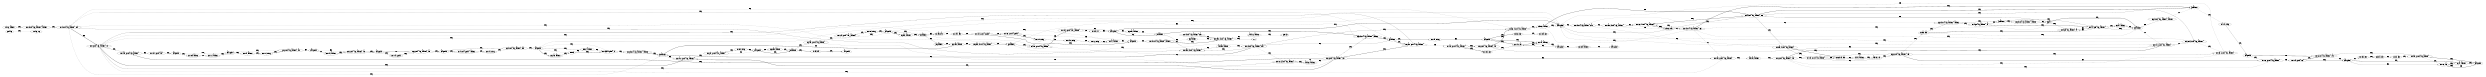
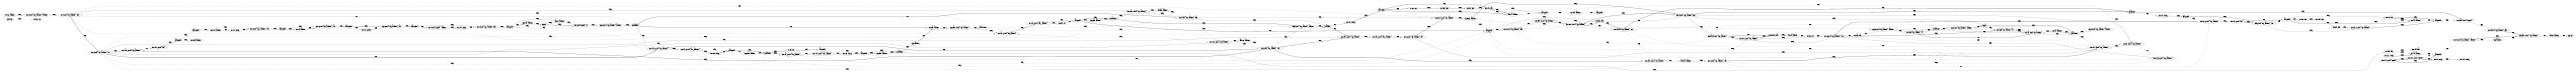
  digraph {
    rankdir=LR
    edge [arrowhead=odot style=dashed]
    n1 [label="push rbp"]
    n2 [label="mov rbp , rsp"]
    n3 [label="sub rsp , address"]
    n4 [label="mov dword [ rbp - address ] , address"]
    n5 [label="mov dword [ rbp - address ] , edi"]
    n6 [label="mov qword [ rbp - address ] , rsi"]
    n7 [label="jne address"]
-   n8 [label="jge address"]
+   n8 [label="and address"]
    n9 [label="jg address"]
    n10 [label="mov eax , dword [ rbp - address ]"]
    n11 [label="mov ecx , dword [ rbp - address ]"]
    n12 [label="mov rax , qword [ rbp - address ]"]
    n13 [label="mov rax , qword [ rbp - address ]"]
    n14 [label="mov rax , qword [ rbp - address ]"]
    n15 [label="mov rax , qword [ rbp - address ]"]
    n16 [label="mov rax , qword [ rbp - address ]"]
    n17 [label="mov rax , qword [ rbp - address ]"]
    n18 [label="mov rcx , qword [ rbp - address ]"]
    n19 [label="mov eax , address"]
    n20 [label="cmp dword [ rbp - address ] , address"]
    n21 [label="mov rdi , string"]
    n22 [label="add eax , address"]
-   n23 [label="sub ecx , address"]
+   n23 [label="byte ecx , address"]
    n24 [label="mov rdi , qword [ rax ]"]
    n25 [label="mov rdi , qword [ rax + address ]"]
    n26 [label="mov rdi , qword [ rax + address ]"]
    n27 [label="mov rdi , qword [ rax + address ]"]
    n28 [label="mov rax , qword [ rax + address ]"]
    n29 [label="add rax , address"]
    n30 [label="add rcx , address"]
    n31 [label="call symbol"]
    n32 [label="mov edi , address"]
    n33 [label="call symbol"]
-   n34 [label="mov rsi , address"]
    n35 [label="mov rdi , address"]
    n36 [label="mov qword [ rbp - address ] , rax"]
    n37 [label="mov rsi , string"]
    n38 [label="call symbol"]
    n39 [label="mov rdi , address"]
    n40 [label="mov qword [ rbp - address ] , rax"]
    n41 [label="call symbol"]
    n42 [label="mov rdi , symbol"]
    n43 [label="mov qword [ rbp - address ] , rax"]
    n44 [label="call symbol"]
    n45 [label="mov dword [ symbol ] , address"]
    n46 [label="mov dword [ rbp - address ] , eax"]
    n47 [label="mov rdi , string"]
    n48 [label="call symbol"]
    n49 [label="cmp rax , address"]
    n50 [label="setne cl"]
-   n51 [label="retn cl , address"]
+   n51 [label="and cl , address"]
    n52 [label="mov byte [ symbol ] , cl"]
    n53 [label="call symbol"]
    n54 [label="cmp dword [ rbp - address ] , address"]
    n55 [label="mov dword [ rbp - address ] , eax"]
    n56 [label="cmp eax , dword [ rbp - address ]"]
    n57 [label="mov esi , string"]
    n58 [label="call symbol"]
    n59 [label="mov esi , rdi"]
    n60 [label="call symbol"]
    n61 [label="cmp eax , address"]
    n62 [label="jne address"]
    n63 [label="xor edi , edi"]
    n64 [label="call symbol"]
    n65 [label="mov esi , string"]
    n66 [label="call symbol"]
    n67 [label="call symbol"]
    n68 [label="mov qword [ rbp - address ] , rax"]
    n69 [label="xor ecx , ecx"]
    n70 [label="mov rdx , rax"]
    n71 [label="mov al , address"]
    n72 [label="cmp eax , address"]
    n73 [label="jne address"]
    n74 [label="mov dword [ rbp - address ] , eax"]
    n75 [label="cmp eax , address"]
    n76 [label="jne address"]
    n77 [label="jmp address"]
    n78 [label="xor eax , eax"]
    n79 [label="mov r9d , eax"]
    n80 [label="mov al , address"]
    n81 [label="mov rdi , qword [ symbol ]"]
    n82 [label="call symbol"]
    n83 [label="mov rdi , qword [ rbp - address ]"]
    n84 [label="mov esi , dword [ rbp - address ]"]
    n85 [label="mov dword [ rbp - address ] , ecx"]
    n86 [label="mov dword [ rbp - address ] , ecx"]
    n87 [label="setg al"]
    n88 [label="mov ecx , dword [ rbp - address ]"]
    n89 [label="jle address"]
    n90 [label="mov eax , dword [ rbp - address ]"]
    n91 [label="jne address"]
    n92 [label="mov byte [ rbp - address ] , al"]
    n93 [label="mov rdx , qword [ rbp - address ]"]
    n94 [label="sub ecx , eax"]
+   n95 [label="mov eax , dword [ symbol ]"]
    n96 [label="mov rdi , string"]
    n97 [label="mov qword [ rbp - address ] , rax"]
    n98 [label="mov rdx , qword [ rbp - address ]"]
    n99 [label="mov rcx , qword [ rbp - address ]"]
    n100 [label="movsxd rdi , eax"]
    n101 [label="add rdx , rdi"]
    n102 [label="mov rdi , qword [ rcx ]"]
    n103 [label="mov edi , ecx"]
    n104 [label="call symbol"]
    n105 [label="mov esi , ecx"]
    n106 [label="mov edi , address"]
    n107 [label="call symbol"]
    n108 [label="mov qword [ rbp - address ] , rcx"]
    n109 [label="mov rcx , qword [ symbol ]"]
    n110 [label="mov rsi , string"]
    n111 [label="mov dword [ rbp - address ] , address"]
    n112 [label="mov rdx , string"]
    n113 [label="mov r8 , string"]
    n114 [label="jmp address"]
    n115 [label="mov eax , dword [ rbp - address ]"]
-   n116 [label="add rsp , address"]
-   n117 [label=retn]
-   n118 [label="byte rbp"]
+   n116 [label="add esi , address"]
+   n118 [label="pop rbp"]
    n119 [label="mov al , byte [ rbp - address ]"]
    n120 [label="test al , address"]
    n121 [label="cmp dword [ rbp - address ] , address"]
    n122 [label="cmp dword [ rbp - address ] , address"]
    n123 [label="mov eax , dword [ rbp - address ]"]
    n124 [label="cmp dword [ rbp - address ] , address"]
    n125 [label="mov byte [ rbp - address ] , al"]
    n126 [label="jle address"]
    n127 [label="shl rdi , address"]
    n128 [label="mov qword [ rbp - address ] , rdx"]
    n129 [label="xor eax , eax"]
    n130 [label="mov dword [ rbp - address ] , eax"]
    n131 [label="call symbol"]
    n132 [label="mov qword [ rbp - address ] , rax"]
    n133 [label="call symbol"]
    n134 [label="mov rdx , qword [ rbp - address ]"]
    n135 [label="xor edx , edx"]
    n136 [label="mov rcx , rax"]
    n137 [label="mov al , address"]
    n138 [label="call symbol"]
    n139 [label="mov edi , edx"]
    n140 [label="mov esi , edx"]
    n1 -> n2 [label=CFG]
    n3 -> n4 [label=CFG style=solid]
    n4 -> n5 [label=CFG style=solid]
    n5 -> n6 [label=CFG style=bold]
    n5 -> n7 [label=DFG]
    n5 -> n8 [arrowhead=tee label=DFG]
    n5 -> n9 [label=DFG]
    n5 -> n10 [arrowhead=tee label=DFG style=solid]
    n5 -> n11 [arrowhead=tee label=DFG]
    n6 -> n12 [label=DFG style=solid]
    n6 -> n13 [label=DFG style=bold]
    n6 -> n14 [arrowhead=tee label=DFG]
    n6 -> n15 [arrowhead=tee label=DFG]
    n6 -> n16 [label=DFG style=solid]
    n6 -> n17 [label=DFG]
    n6 -> n18 [label=DFG style=solid]
    n7 -> n13 [label=CFG style=solid]
    n7 -> n19 [label=CFG style=bold]
    n8 -> n14 [arrowhead=tee label=CFG style=solid]
    n8 -> n20 [label=CFG]
    n9 -> n16 [arrowhead=tee label=CFG style=bold]
    n9 -> n21 [arrowhead=tee label=CFG style=solid]
    n10 -> n22 [label=DFG style=solid]
    n11 -> n23 [arrowhead=tee label=DFG style=solid]
    n12 -> n24 [label=DFG style=solid]
    n13 -> n25 [arrowhead=tee label=DFG]
    n14 -> n26 [arrowhead=tee label=DFG style=bold]
    n15 -> n27 [label=DFG]
    n16 -> n28 [arrowhead=tee label=DFG]
    n17 -> n29 [arrowhead=tee label=DFG]
    n18 -> n30 [arrowhead=tee label=DFG style=solid]
    n19 -> n56 [arrowhead=tee label=CFG style=bold]
    n20 -> n9 [label=CFG style=bold]
    n21 -> n67 [label=CFG style=bold]
    n22 -> n74 [arrowhead=tee label=DFG]
    n23 -> n53 [label=DFG]
    n23 -> n85 [label=DFG]
    n23 -> n86 [label=DFG style=bold]
    n24 -> n31 [arrowhead=tee label=DFG style=solid]
    n25 -> n57 [label=CFG style=solid]
    n25 -> n58 [arrowhead=tee label=DFG]
    n26 -> n59 [arrowhead=tee label=CFG]
    n26 -> n60 [label=DFG style=solid]
    n27 -> n65 [arrowhead=tee label=CFG style=solid]
    n27 -> n66 [arrowhead=tee label=DFG]
    n28 -> n68 [arrowhead=tee label=DFG style=bold]
    n29 -> n97 [arrowhead=tee label=DFG]
    n30 -> n108 [label=DFG]
    n31 -> n32 [label=CFG]
    n31 -> n33 [label=DFG]
-   n32 -> n34 [label=CFG style=solid]
    n33 -> n35 [label=CFG]
    n33 -> n36 [arrowhead=tee label=DFG]
-   n34 -> n33 [label=CFG style=solid]
    n35 -> n37 [arrowhead=tee label=CFG style=solid]
    n36 -> n38 [label=CFG style=solid]
    n37 -> n36 [label=CFG style=bold]
    n38 -> n39 [arrowhead=tee label=CFG style=solid]
    n38 -> n40 [label=DFG]
    n39 -> n40 [label=CFG style=bold]
    n40 -> n41 [arrowhead=tee label=CFG style=bold]
    n41 -> n42 [label=CFG]
    n41 -> n43 [label=DFG style=bold]
    n42 -> n43 [arrowhead=tee label=CFG style=solid]
    n43 -> n44 [arrowhead=tee label=CFG style=bold]
    n44 -> n45 [arrowhead=tee label=CFG style=solid]
    n44 -> n46 [label=DFG style=solid]
    n45 -> n47 [arrowhead=tee label=CFG]
    n46 -> n48 [label=CFG style=solid]
    n47 -> n46 [label=CFG]
    n48 -> n49 [label=CFG style=bold]
    n48 -> n50 [label=DFG]
    n48 -> n51 [label=DFG style=solid]
    n48 -> n52 [arrowhead=tee label=DFG]
    n48 -> n53 [label=DFG]
    n49 -> n50 [arrowhead=tee label=CFG style=solid]
    n50 -> n51 [label=DFG]
    n50 -> n52 [label=DFG style=bold]
    n51 -> n52 [arrowhead=tee label=DFG]
    n52 -> n54 [arrowhead=tee label=CFG]
    n53 -> n55 [label=DFG]
    n54 -> n7 [label=CFG style=bold]
    n55 -> n90 [label=DFG]
    n55 -> n123 [label=DFG style=solid]
    n55 -> n124 [arrowhead=tee label=DFG]
    n56 -> n8 [arrowhead=tee label=CFG style=bold]
    n57 -> n58 [label=CFG style=bold]
    n58 -> n61 [arrowhead=tee label=CFG]
    n58 -> n62 [arrowhead=tee label=DFG style=bold]
    n59 -> n60 [arrowhead=tee label=CFG style=solid]
    n60 -> n53 [arrowhead=tee label=DFG style=bold]
    n60 -> n72 [label=CFG]
    n60 -> n73 [label=DFG style=bold]
    n61 -> n62 [label=CFG]
    n62 -> n15 [arrowhead=tee label=CFG style=solid]
    n62 -> n63 [label=CFG style=bold]
    n63 -> n64 [arrowhead=tee label=CFG style=bold]
    n65 -> n66 [label=CFG style=bold]
    n66 -> n53 [label=DFG]
    n66 -> n75 [label=CFG style=bold]
    n66 -> n76 [arrowhead=tee label=DFG style=solid]
    n67 -> n69 [label=CFG style=bold]
    n67 -> n70 [label=DFG style=bold]
    n67 -> n71 [label=DFG style=bold]
    n68 -> n11 [arrowhead=tee label=CFG style=bold]
    n68 -> n83 [arrowhead=tee label=DFG style=solid]
    n69 -> n103 [label=CFG style=solid]
    n70 -> n71 [arrowhead=tee label=CFG style=bold]
    n70 -> n104 [arrowhead=tee label=DFG style=solid]
    n71 -> n70 [arrowhead=tee label=DFG style=solid]
    n71 -> n104 [label=CFG style=solid]
    n72 -> n73 [label=CFG]
    n73 -> n10 [label=CFG style=solid]
    n73 -> n20 [label=CFG style=bold]
    n74 -> n7 [label=DFG style=bold]
    n74 -> n8 [label=DFG]
    n74 -> n9 [label=DFG style=solid]
    n74 -> n10 [arrowhead=tee label=DFG style=solid]
    n74 -> n11 [arrowhead=tee label=DFG style=solid]
    n74 -> n18 [arrowhead=tee label=CFG]
    n75 -> n76 [arrowhead=tee label=CFG style=solid]
    n76 -> n77 [label=CFG style=solid]
    n76 -> n78 [arrowhead=tee label=CFG style=solid]
    n77 -> n19 [arrowhead=tee label=CFG style=bold]
    n78 -> n79 [label=CFG]
    n78 -> n80 [label=DFG]
-   n79 -> n81 [label=CFG style=bold]
    n80 -> n82 [arrowhead=tee label=CFG]
    n81 -> n82 [arrowhead=tee label=DFG style=bold]
    n81 -> n109 [arrowhead=tee label=CFG style=bold]
    n82 -> n111 [label=CFG]
    n83 -> n53 [arrowhead=tee label=DFG]
    n83 -> n84 [label=CFG style=solid]
    n84 -> n53 [arrowhead=tee label=DFG]
    n84 -> n93 [label=CFG]
    n85 -> n17 [arrowhead=tee label=CFG]
    n85 -> n84 [label=DFG]
    n85 -> n87 [arrowhead=tee label=DFG]
    n85 -> n88 [arrowhead=tee label=DFG]
    n85 -> n89 [arrowhead=tee label=DFG style=bold]
    n86 -> n84 [arrowhead=tee label=DFG style=solid]
    n86 -> n87 [label=DFG style=solid]
    n86 -> n88 [arrowhead=tee label=DFG style=bold]
    n86 -> n89 [label=DFG style=bold]
    n86 -> n90 [arrowhead=tee label=CFG style=solid]
    n87 -> n91 [arrowhead=tee label=DFG style=bold]
    n87 -> n92 [arrowhead=tee label=DFG style=solid]
    n88 -> n94 [arrowhead=tee label=DFG style=bold]
+   n89 -> n95 [label=CFG style=bold]
    n89 -> n96 [arrowhead=tee label=CFG]
    n90 -> n98 [label=CFG style=solid]
    n90 -> n100 [label=DFG style=bold]
    n91 -> n83 [arrowhead=tee label=CFG]
    n91 -> n121 [label=CFG style=solid]
    n92 -> n119 [arrowhead=tee label=DFG style=solid]
    n93 -> n53 [label=DFG]
    n94 -> n53 [label=DFG style=solid]
    n94 -> n85 [arrowhead=tee label=DFG style=bold]
    n94 -> n86 [label=DFG style=solid]
+   n95 -> n130 [label=DFG style=solid]
    n96 -> n131 [arrowhead=tee label=CFG style=solid]
    n97 -> n83 [label=CFG style=bold]
    n97 -> n93 [label=DFG]
    n97 -> n98 [label=DFG]
    n97 -> n99 [label=DFG]
    n98 -> n100 [arrowhead=tee label=CFG style=bold]
    n98 -> n101 [label=DFG style=solid]
    n99 -> n102 [arrowhead=tee label=DFG]
    n100 -> n127 [label=DFG style=bold]
    n101 -> n128 [arrowhead=tee label=DFG style=solid]
    n102 -> n132 [label=CFG style=bold]
    n102 -> n133 [arrowhead=tee label=DFG style=bold]
-   n28 -> n105 [arrowhead=tee label=CFG style=bold]
+   n103 -> n105 [arrowhead=tee label=CFG style=bold]
    n104 -> n106 [label=CFG]
    n105 -> n70 [label=CFG style=solid]
    n106 -> n107 [arrowhead=tee label=CFG]
    n108 -> n12 [arrowhead=tee label=DFG style=bold]
    n108 -> n13 [label=DFG style=bold]
    n108 -> n14 [label=DFG]
    n108 -> n15 [label=DFG]
    n108 -> n16 [label=DFG style=bold]
    n108 -> n17 [arrowhead=tee label=DFG style=bold]
    n108 -> n18 [arrowhead=tee label=DFG]
    n108 -> n20 [arrowhead=tee label=CFG style=solid]
    n109 -> n82 [label=DFG]
    n109 -> n110 [arrowhead=tee label=CFG style=bold]
    n110 -> n112 [arrowhead=tee label=CFG style=solid]
    n111 -> n114 [label=CFG]
    n111 -> n115 [arrowhead=tee label=DFG style=bold]
-   n112 -> n113 [arrowhead=tee label=CFG style=solid]
    n113 -> n80 [arrowhead=tee label=CFG style=bold]
    n114 -> n115 [arrowhead=tee label=CFG]
    n115 -> n116 [arrowhead=tee label=CFG]
-   n115 -> n117 [arrowhead=tee label=DFG style=solid]
    n116 -> n118 [arrowhead=tee label=CFG]
    n119 -> n91 [arrowhead=tee label=DFG style=solid]
    n119 -> n92 [arrowhead=tee label=DFG style=solid]
    n119 -> n120 [arrowhead=tee label=CFG]
    n120 -> n91 [label=CFG style=bold]
    n121 -> n89 [arrowhead=tee label=CFG]
    n122 -> n87 [label=CFG style=bold]
    n123 -> n88 [arrowhead=tee label=CFG style=bold]
    n123 -> n94 [label=DFG]
    n124 -> n125 [label=CFG]
    n124 -> n126 [label=DFG style=solid]
    n125 -> n119 [label=DFG style=bold]
    n125 -> n126 [label=CFG style=solid]
    n126 -> n119 [label=CFG style=solid]
    n126 -> n122 [label=CFG style=bold]
    n127 -> n101 [label=DFG style=solid]
    n128 -> n93 [arrowhead=tee label=DFG style=solid]
    n128 -> n98 [label=DFG style=solid]
    n128 -> n99 [label=DFG style=bold]
    n128 -> n129 [arrowhead=tee label=CFG]
    n129 -> n91 [label=DFG]
    n129 -> n92 [arrowhead=tee label=DFG style=bold]
    n129 -> n124 [label=CFG style=solid]
    n130 -> n115 [label=DFG style=bold]
    n131 -> n99 [label=CFG]
    n131 -> n132 [label=DFG style=bold]
    n132 -> n133 [label=CFG]
    n132 -> n134 [arrowhead=tee label=DFG style=solid]
    n133 -> n135 [arrowhead=tee label=CFG]
    n133 -> n136 [arrowhead=tee label=DFG style=solid]
    n133 -> n137 [label=DFG style=bold]
    n134 -> n136 [label=CFG]
    n134 -> n138 [label=DFG style=bold]
    n135 -> n139 [arrowhead=tee label=CFG style=solid]
    n136 -> n137 [arrowhead=tee label=CFG]
    n136 -> n138 [label=DFG style=bold]
    n137 -> n136 [label=DFG style=bold]
    n137 -> n138 [label=CFG style=solid]
+   n138 -> n95 [arrowhead=tee label=CFG]
    n139 -> n140 [arrowhead=tee label=CFG style=solid]
    n140 -> n134 [arrowhead=tee label=CFG]
  }
